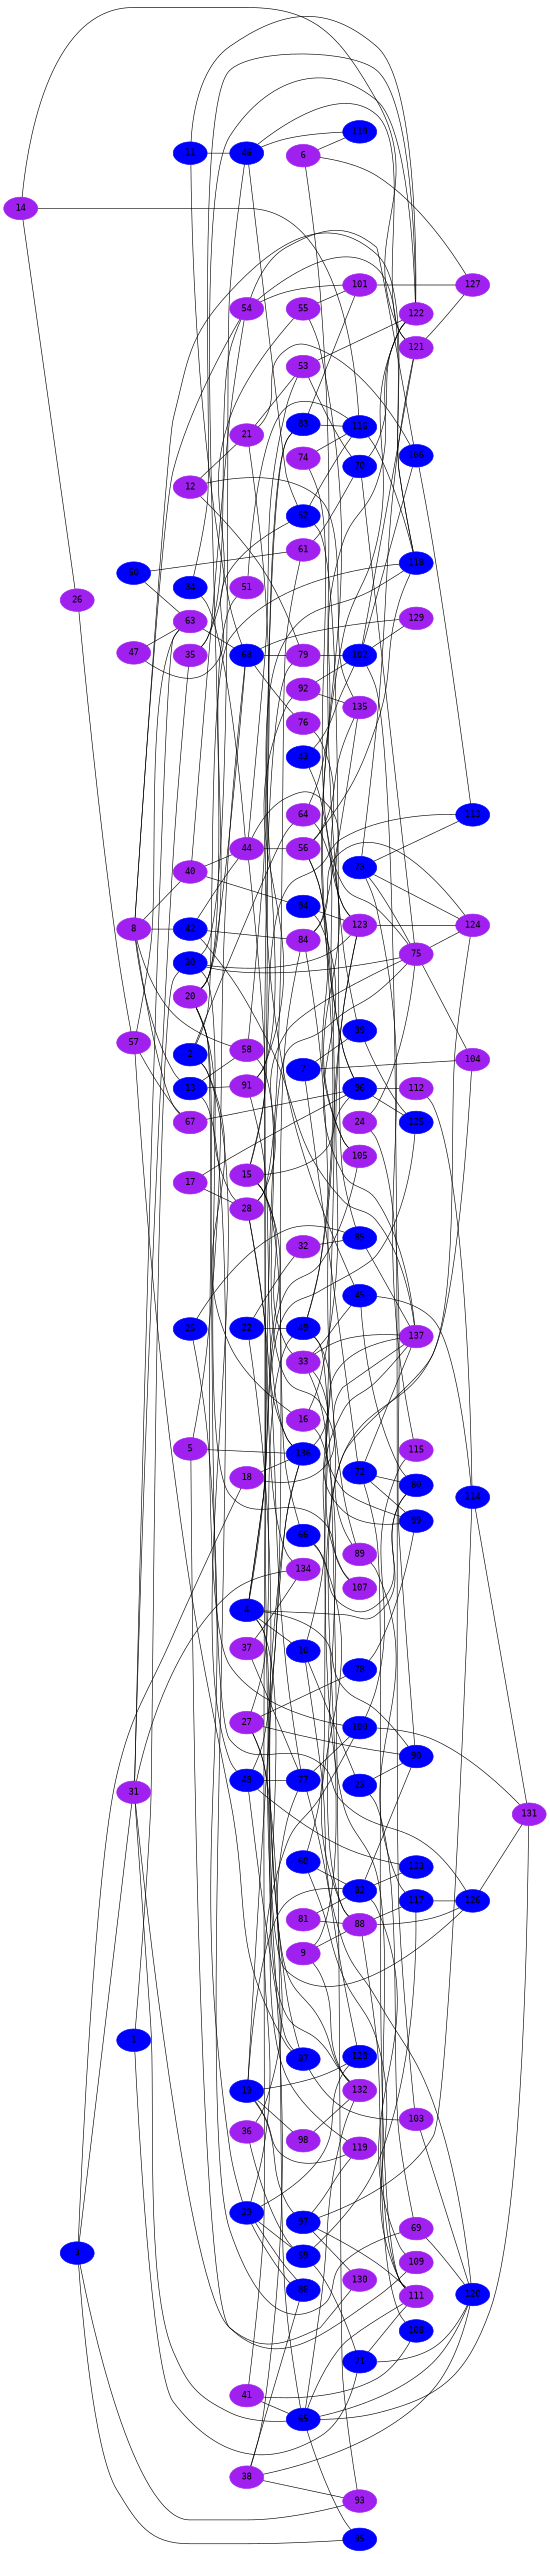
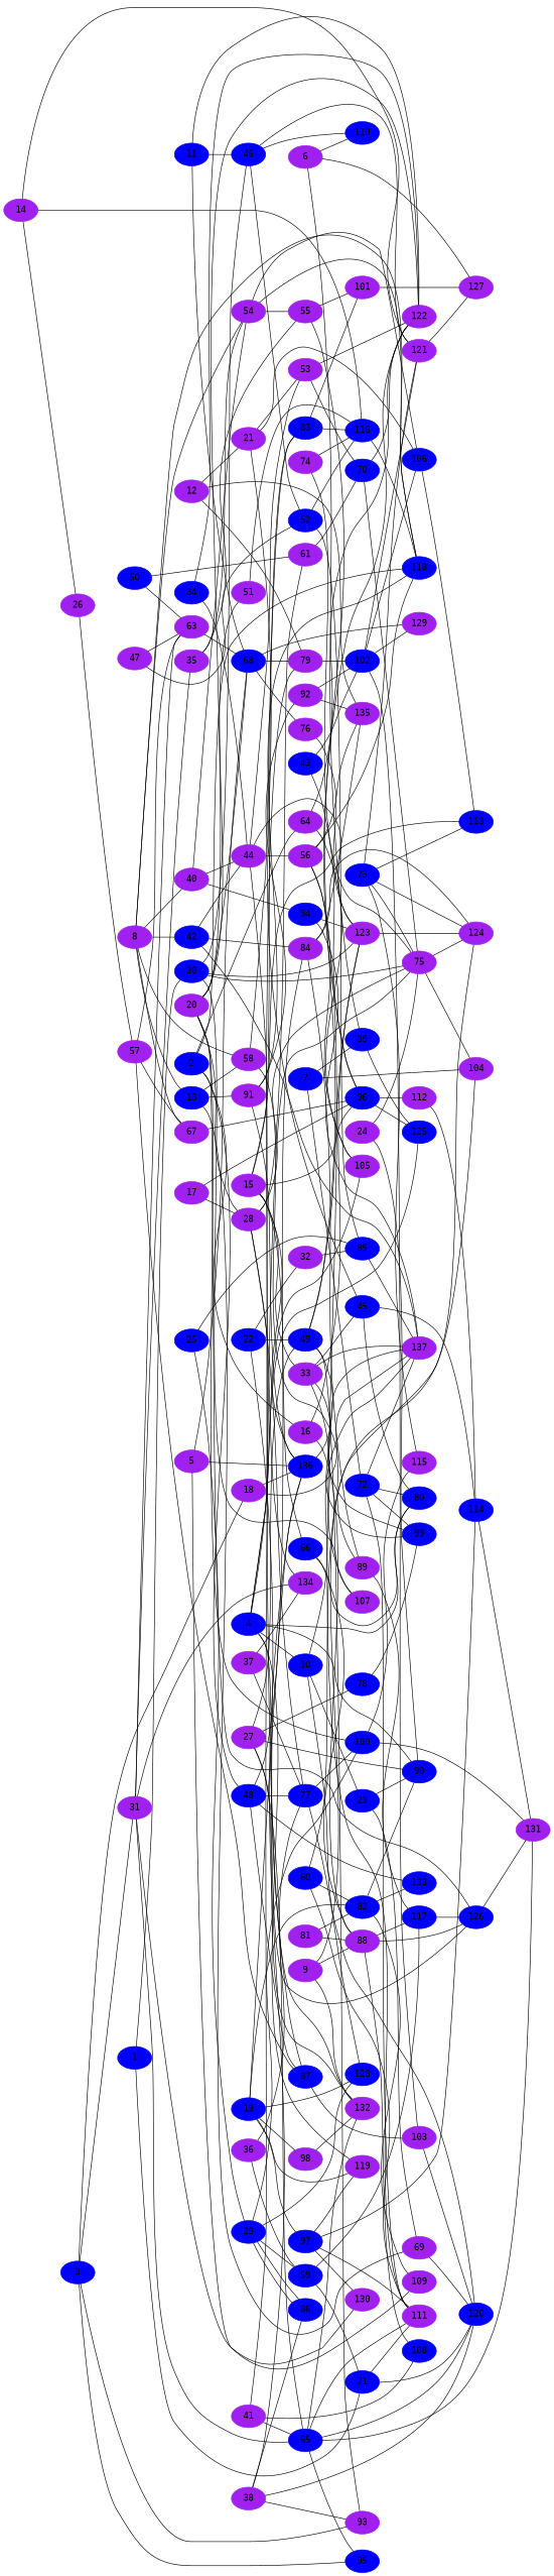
  graph {
    fontname="DejaVu Sans Mono"
    rankdir=LR
    node [color=purple fontname="DejaVu Sans Mono" style=filled]
    edge [fontname="DejaVu Sans Mono"]
    1 [color=blue]
    30 [color=blue]
    71 [color=blue]
    46 [color=blue]
    123
    75
    107
    120 [color=blue]
    111
    2 [color=blue]
    16
    48 [color=blue]
    64
    118 [color=blue]
    88
    87 [color=blue]
    77 [color=blue]
    84
    133 [color=blue]
    105
    122
    3 [color=blue]
    18
    31
    93
    95 [color=blue]
    136 [color=blue]
    137
    65 [color=blue]
    134
    35
    63
    130
    4 [color=blue]
    10 [color=blue]
    79
    80 [color=blue]
    90 [color=blue]
    119
    125 [color=blue]
    126 [color=blue]
    23 [color=blue]
    102 [color=blue]
    131
    68 [color=blue]
    5
    109
    76
    129
    39 [color=blue]
    6
    110 [color=blue]
    127
    7 [color=blue]
    72 [color=blue]
    104
    99 [color=blue]
    8
    13 [color=blue]
    40
    42 [color=blue]
    54
    58
    67
    69
    91
    44
    94 [color=blue]
    106 [color=blue]
    55
    83 [color=blue]
    89
    96 [color=blue]
    9
    124
    132
    108 [color=blue]
    117 [color=blue]
    11 [color=blue]
    121
    52 [color=blue]
    12
    21
    135
    45 [color=blue]
    53
    92
    14
    26
    116 [color=blue]
    57
    15
    33
    66 [color=blue]
    113 [color=blue]
    101
    112
    17
    28
    61
    19 [color=blue]
    82 [color=blue]
    97 [color=blue]
    98
    128 [color=blue]
    114 [color=blue]
    20
    51
    100 [color=blue]
    115
    70 [color=blue]
    22 [color=blue]
    32
    49 [color=blue]
    85 [color=blue]
    103
    24
    56
    25 [color=blue]
    29 [color=blue]
    59 [color=blue]
    86 [color=blue]
    27
    78 [color=blue]
    34 [color=blue]
    36
    37
    38
    41
    43 [color=blue]
    47
    50 [color=blue]
    60 [color=blue]
    73 [color=blue]
    74
    81
    1 -- 30
    1 -- 71
    30 -- 46
    30 -- 123
    30 -- 75
    30 -- 107
    71 -- 120
    71 -- 111
    46 -- 110
    46 -- 121
    46 -- 52
    123 -- 124
    75 -- 104
    75 -- 124
    2 -- 16
    2 -- 48
    2 -- 64
    2 -- 118
    16 -- 123
    16 -- 88
    48 -- 87
    48 -- 77
    48 -- 84
    48 -- 133
    64 -- 105
    64 -- 122
    88 -- 126
    88 -- 108
    88 -- 117
    87 -- 103
    77 -- 128
    77 -- 100
    84 -- 89
    84 -- 124
    84 -- 135
    3 -- 18
    3 -- 31
    3 -- 93
    3 -- 95
    18 -- 136
    18 -- 137
    31 -- 65
    31 -- 134
    31 -- 35
    31 -- 63
    31 -- 130
    136 -- 137
    65 -- 120
    65 -- 111
    65 -- 95
    65 -- 131
    65 -- 132
    35 -- 54
    35 -- 55
    63 -- 68
    4 -- 105
    4 -- 10
    4 -- 79
    4 -- 80
    4 -- 90
    4 -- 119
    4 -- 125
    4 -- 126
    10 -- 120
    10 -- 137
    10 -- 23
    79 -- 102
    126 -- 131
    23 -- 90
    23 -- 69
    102 -- 129
    102 -- 106
    102 -- 121
    102 -- 103
    68 -- 79
    68 -- 76
    68 -- 129
    5 -- 136
    5 -- 68
    5 -- 109
    76 -- 123
    39 -- 125
    6 -- 39
    6 -- 110
    6 -- 127
    7 -- 39
    7 -- 72
    7 -- 104
    72 -- 111
    72 -- 137
    72 -- 80
    72 -- 99
    8 -- 118
    8 -- 13
    8 -- 40
    8 -- 42
    8 -- 54
    8 -- 58
    8 -- 67
    13 -- 58
    13 -- 69
    13 -- 91
    40 -- 54
    40 -- 44
    40 -- 94
    42 -- 84
    42 -- 137
    42 -- 44
    54 -- 118
    54 -- 106
-   54 -- 101
+   54 -- 55
    58 -- 83
    58 -- 89
    67 -- 96
    69 -- 120
    91 -- 118
    91 -- 136
    91 -- 92
    44 -- 123
    44 -- 132
    44 -- 53
    44 -- 56
    94 -- 123
    94 -- 137
    106 -- 113
    55 -- 96
    55 -- 101
    83 -- 116
    83 -- 101
    89 -- 117
    96 -- 125
    96 -- 112
    9 -- 88
    9 -- 124
    9 -- 132
    117 -- 126
    11 -- 46
    11 -- 122
    11 -- 68
    121 -- 127
    52 -- 116
    52 -- 85
    12 -- 79
    12 -- 21
    12 -- 135
    21 -- 106
    21 -- 45
    21 -- 53
    45 -- 80
    45 -- 114
    53 -- 122
    53 -- 70
    92 -- 102
    92 -- 135
    14 -- 121
    14 -- 26
    14 -- 116
    26 -- 57
    116 -- 118
    57 -- 87
    57 -- 63
    57 -- 67
    15 -- 136
    15 -- 83
    15 -- 96
    15 -- 33
    15 -- 66
    15 -- 113
    33 -- 107
    33 -- 137
    33 -- 99
    33 -- 45
    66 -- 88
    66 -- 80
    101 -- 127
    112 -- 114
    17 -- 96
    17 -- 28
    28 -- 75
    28 -- 77
    28 -- 134
    28 -- 61
    61 -- 70
    19 -- 136
    19 -- 119
    19 -- 82
    19 -- 97
    19 -- 98
    19 -- 128
    82 -- 133
    82 -- 90
    82 -- 109
    97 -- 111
    97 -- 130
    97 -- 119
    97 -- 114
    98 -- 132
    114 -- 131
    20 -- 122
    20 -- 126
    20 -- 68
    20 -- 28
    20 -- 51
    20 -- 100
    51 -- 116
    100 -- 131
    100 -- 115
    70 -- 75
    70 -- 122
    22 -- 87
    22 -- 32
    22 -- 49
    32 -- 85
    49 -- 123
    49 -- 122
    49 -- 93
    49 -- 99
    85 -- 137
    103 -- 120
    24 -- 75
    24 -- 90
    56 -- 111
    56 -- 118
    56 -- 105
    56 -- 135
    25 -- 85
    25 -- 29
    29 -- 128
    29 -- 100
    29 -- 59
    29 -- 86
    29 -- 86
    59 -- 71
    59 -- 117
    27 -- 65
    27 -- 90
    27 -- 132
    27 -- 49
    27 -- 78
    78 -- 99
    34 -- 122
    34 -- 44
    36 -- 77
    36 -- 59
    37 -- 77
    37 -- 134
    38 -- 120
    38 -- 93
    38 -- 136
    38 -- 86
    41 -- 75
    41 -- 65
    41 -- 108
    43 -- 102
    43 -- 96
    47 -- 63
    47 -- 52
    50 -- 63
    50 -- 61
    60 -- 111
    60 -- 104
    60 -- 82
    73 -- 75
    73 -- 124
    73 -- 121
    73 -- 113
    73 -- 115
    74 -- 75
    74 -- 116
    81 -- 88
    81 -- 82
  }
